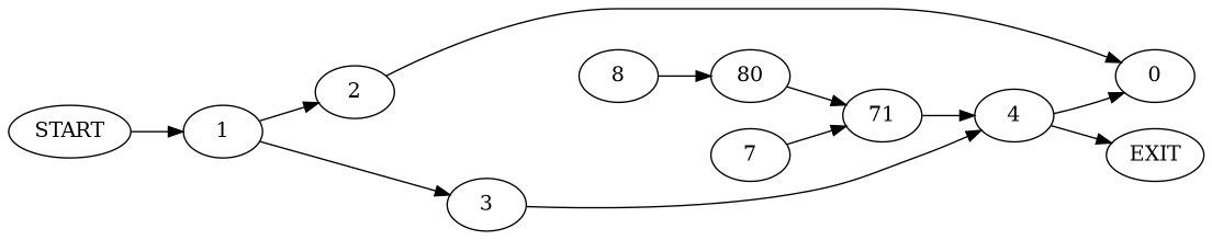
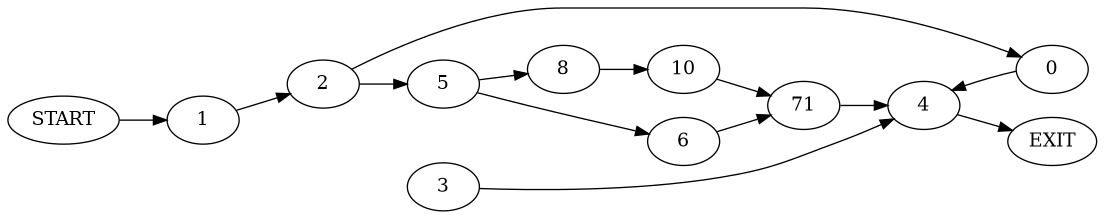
  digraph {
    rankdir=LR
    n1 [label=START]
    1
    2
    3
    n5 [label=EXIT]
+   5
    n7 [label=0]
    4
-   7
+   7 [label=6]
    8
    n11 [label=71]
-   10 [label=80]
+   10
    n1 -> 1
    1 -> 2
-   1 -> 3
+   2 -> 5
    2 -> n7
    3 -> 4
-   4 -> n7
+   5 -> 7
+   5 -> 8
+   n7 -> 4
    4 -> n5
    7 -> n11
    8 -> 10
    n11 -> 4
    10 -> n11
  }
